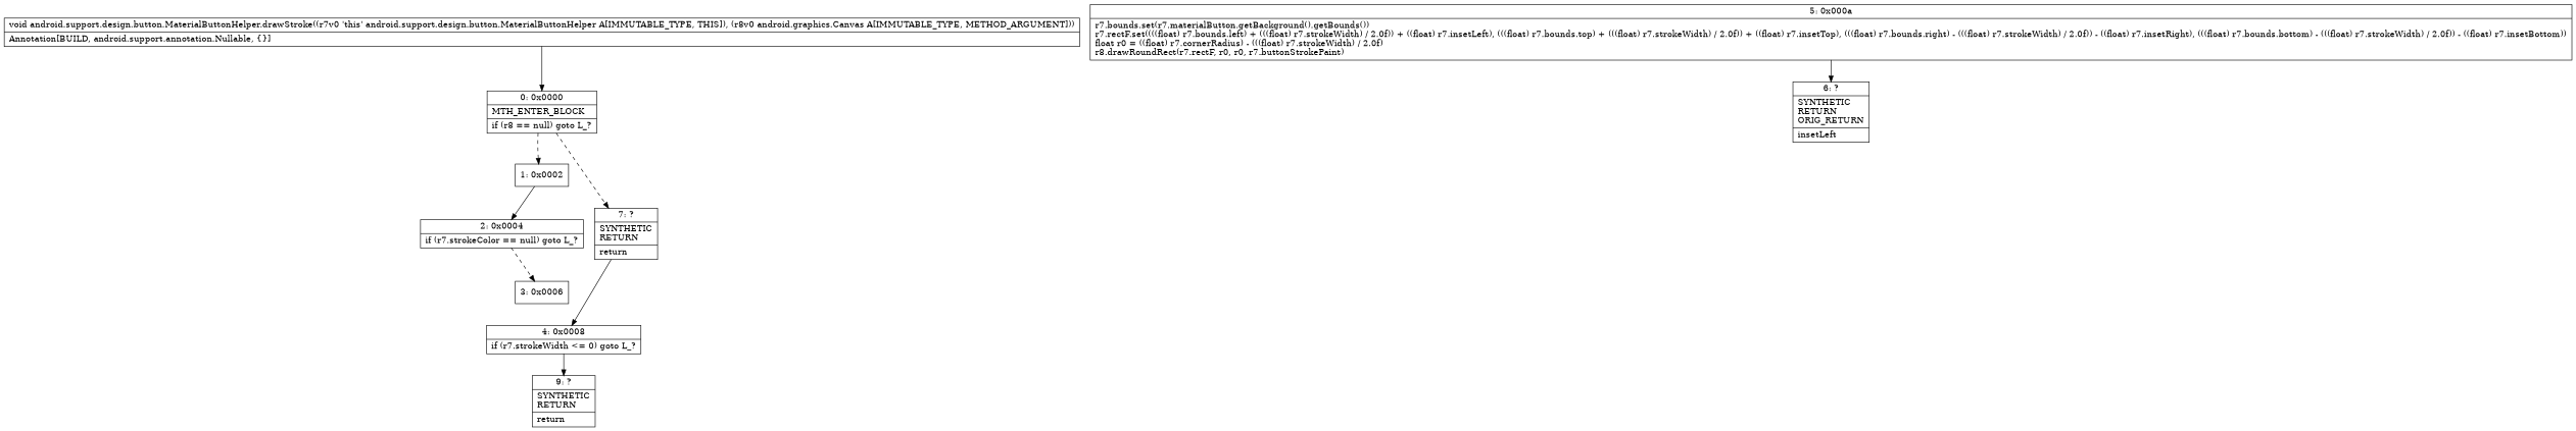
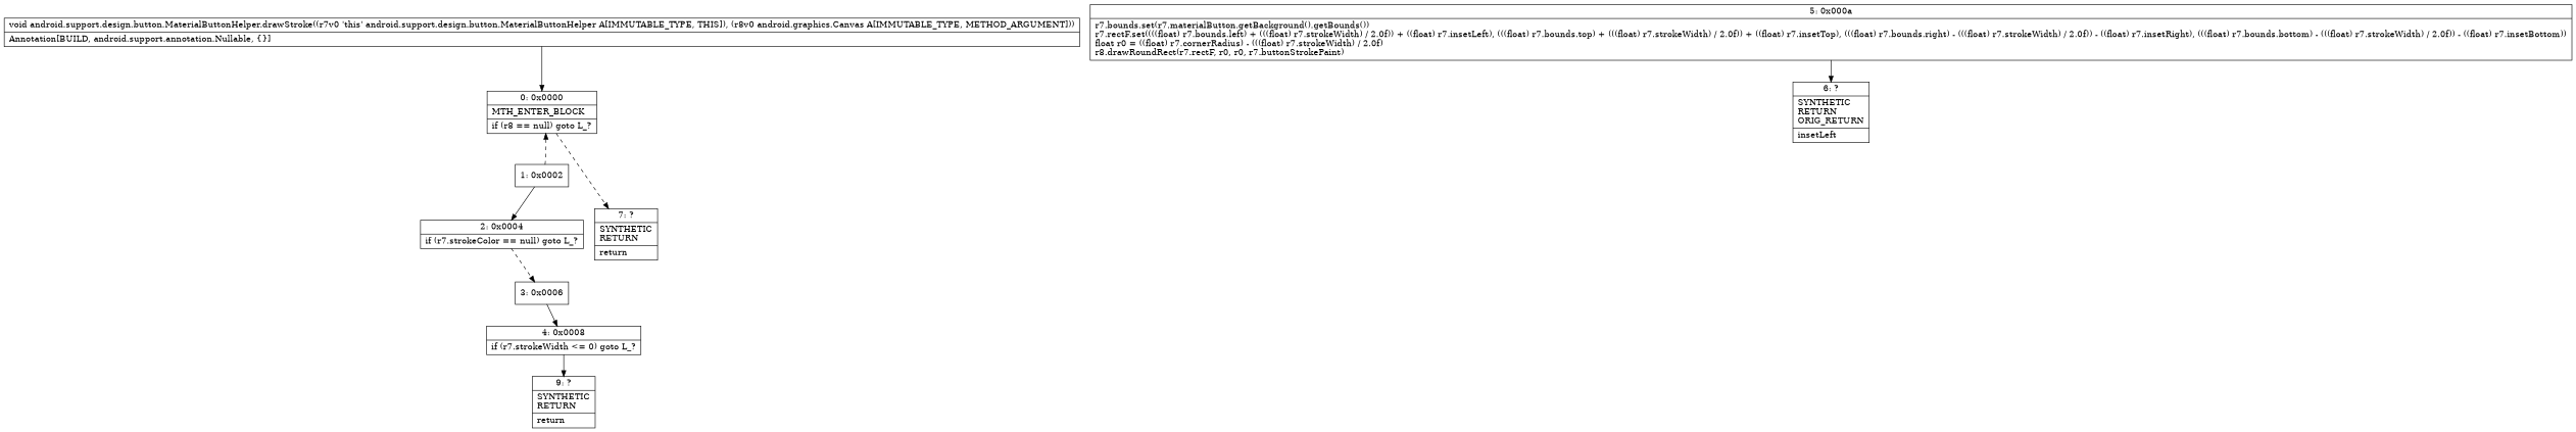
  digraph {
    node [shape=record]
    n1 [label="{0\:\ 0x0000|MTH_ENTER_BLOCK\l|if (r8 == null) goto L_?\l}"]
    n2 [label="{1\:\ 0x0002}"]
    n3 [label="{7\:\ ?|SYNTHETIC\lRETURN\l|return\l}"]
    n4 [label="{2\:\ 0x0004|if (r7.strokeColor == null) goto L_?\l}"]
    n5 [label="{3\:\ 0x0006}"]
    n6 [label="{4\:\ 0x0008|if (r7.strokeWidth \<= 0) goto L_?\l}"]
    n7 [label="{9\:\ ?|SYNTHETIC\lRETURN\l|return\l}"]
    n8 [label="{5\:\ 0x000a|r7.bounds.set(r7.materialButton.getBackground().getBounds())\lr7.rectF.set((((float) r7.bounds.left) + (((float) r7.strokeWidth) \/ 2.0f)) + ((float) r7.insetLeft), (((float) r7.bounds.top) + (((float) r7.strokeWidth) \/ 2.0f)) + ((float) r7.insetTop), (((float) r7.bounds.right) \- (((float) r7.strokeWidth) \/ 2.0f)) \- ((float) r7.insetRight), (((float) r7.bounds.bottom) \- (((float) r7.strokeWidth) \/ 2.0f)) \- ((float) r7.insetBottom))\lfloat r0 = ((float) r7.cornerRadius) \- (((float) r7.strokeWidth) \/ 2.0f)\lr8.drawRoundRect(r7.rectF, r0, r0, r7.buttonStrokePaint)\l}"]
    n9 [label="{6\:\ ?|SYNTHETIC\lRETURN\lORIG_RETURN\l|insetLeft\l}"]
    n10 [label="{void android.support.design.button.MaterialButtonHelper.drawStroke((r7v0 'this' android.support.design.button.MaterialButtonHelper A[IMMUTABLE_TYPE, THIS]), (r8v0 android.graphics.Canvas A[IMMUTABLE_TYPE, METHOD_ARGUMENT]))  | Annotation[BUILD, android.support.annotation.Nullable, \{\}]\l}"]
-   n1 -> n2 [style=dashed]
+   n2 -> n1 [style=dashed]
    n1 -> n3 [style=dashed]
    n2 -> n4
    n4 -> n5 [style=dashed]
-   n3 -> n6
+   n5 -> n6
    n6 -> n7
    n8 -> n9
    n10 -> n1
  }
